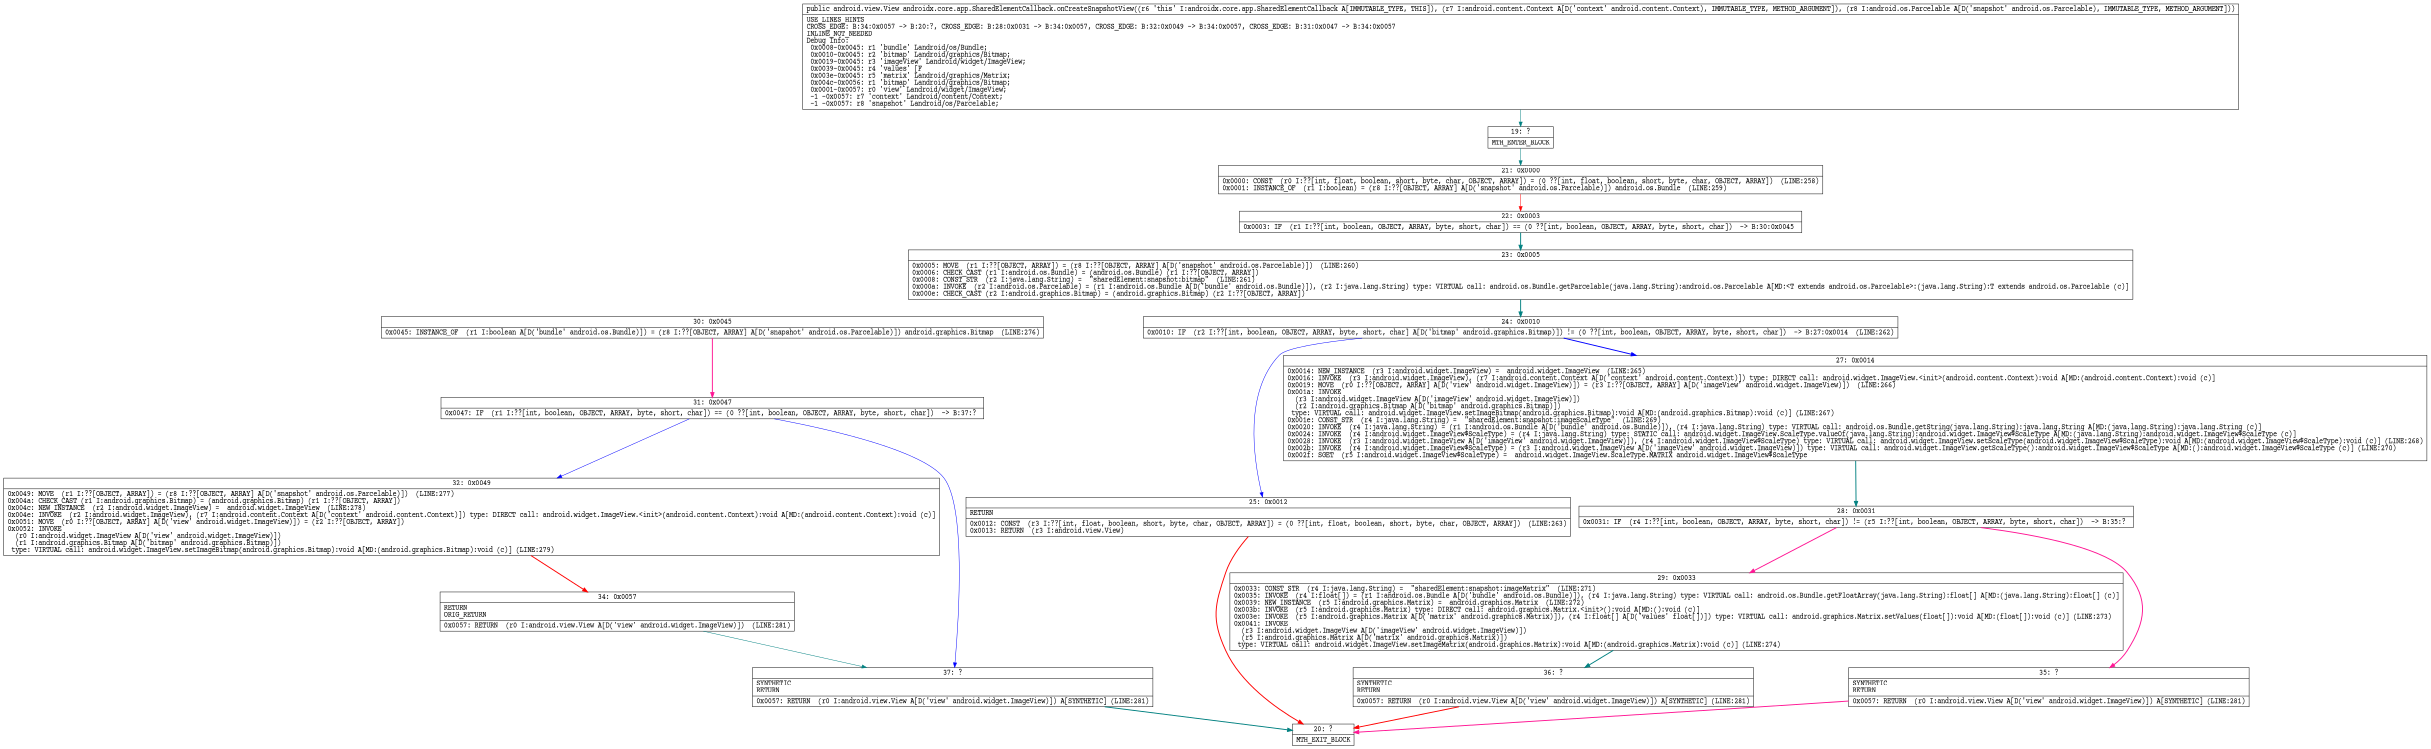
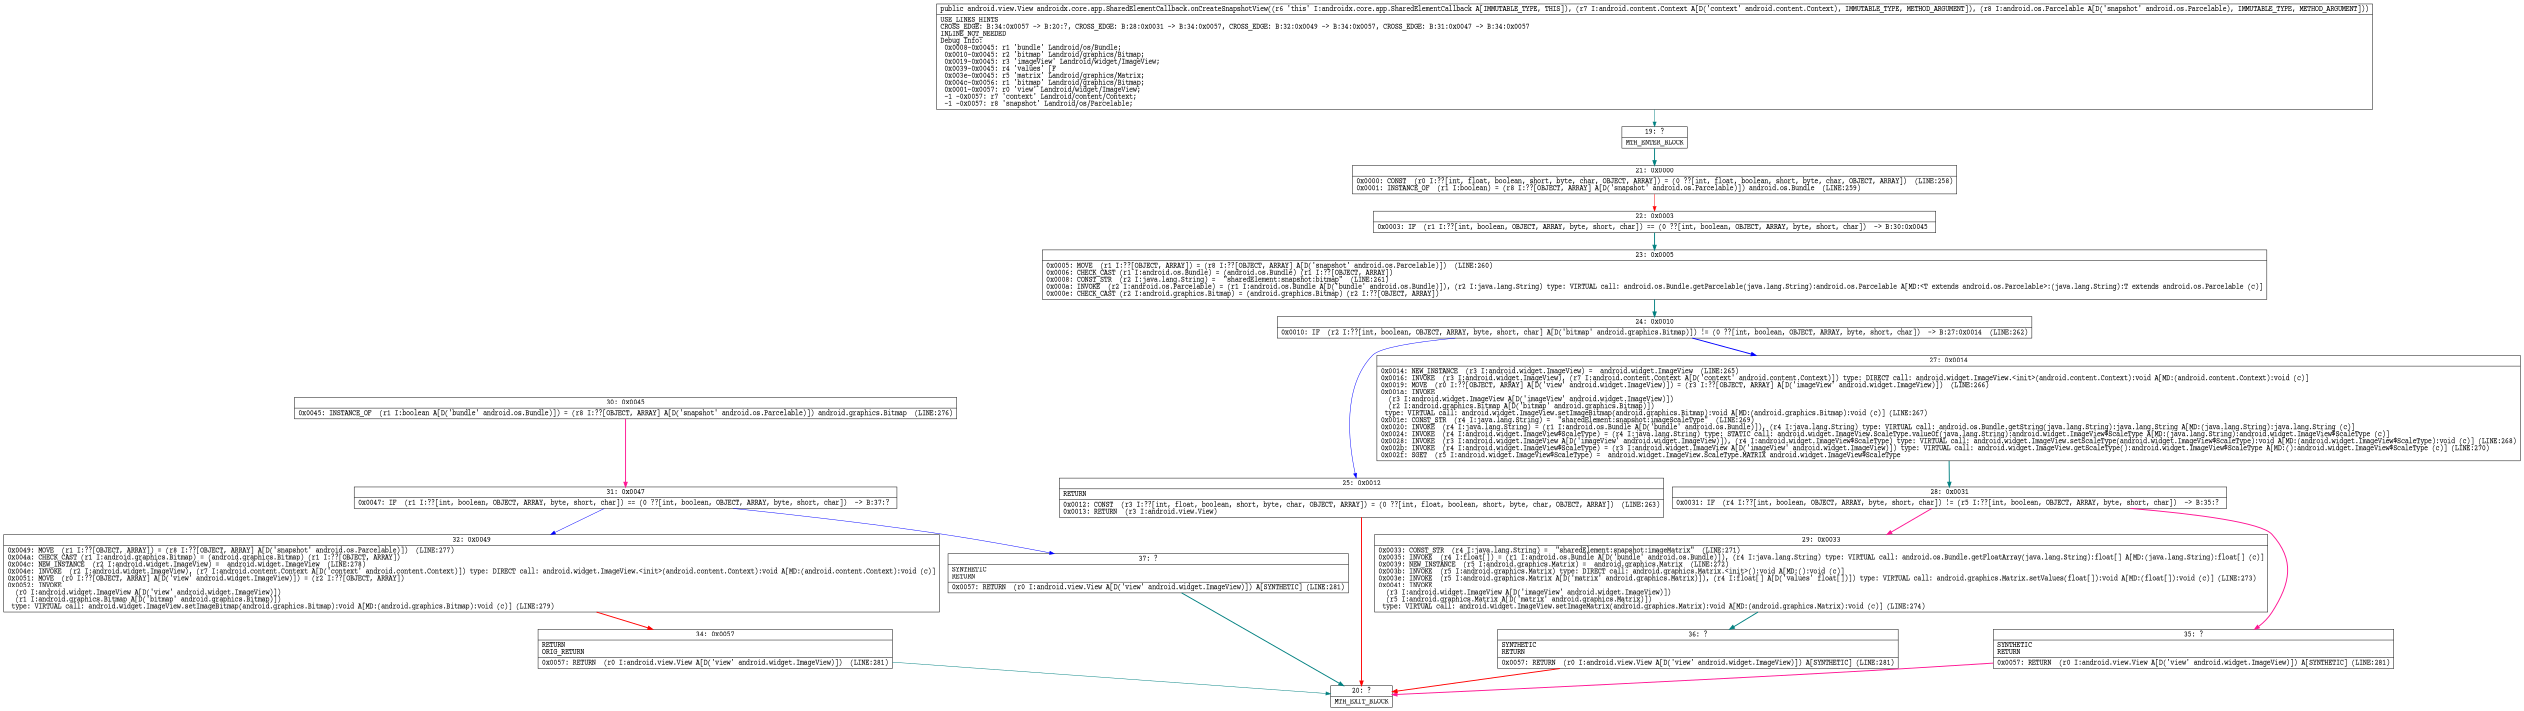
  digraph {
    fontname="Courier Prime"
    node [fontname="Courier Prime" shape=record]
    edge [color=teal fontname="Courier Prime" style=bold]
    n1 [label="{19\:\ ?|MTH_ENTER_BLOCK\l}"]
    n2 [label="{21\:\ 0x0000|0x0000: CONST  (r0 I:??[int, float, boolean, short, byte, char, OBJECT, ARRAY]) = (0 ??[int, float, boolean, short, byte, char, OBJECT, ARRAY])  (LINE:258)\l0x0001: INSTANCE_OF  (r1 I:boolean) = (r8 I:??[OBJECT, ARRAY] A[D('snapshot' android.os.Parcelable)]) android.os.Bundle  (LINE:259)\l}"]
    n3 [label="{22\:\ 0x0003|0x0003: IF  (r1 I:??[int, boolean, OBJECT, ARRAY, byte, short, char]) == (0 ??[int, boolean, OBJECT, ARRAY, byte, short, char])  \-\> B:30:0x0045 \l}"]
    n4 [label="{23\:\ 0x0005|0x0005: MOVE  (r1 I:??[OBJECT, ARRAY]) = (r8 I:??[OBJECT, ARRAY] A[D('snapshot' android.os.Parcelable)])  (LINE:260)\l0x0006: CHECK_CAST (r1 I:android.os.Bundle) = (android.os.Bundle) (r1 I:??[OBJECT, ARRAY]) \l0x0008: CONST_STR  (r2 I:java.lang.String) =  \"sharedElement:snapshot:bitmap\"  (LINE:261)\l0x000a: INVOKE  (r2 I:android.os.Parcelable) = (r1 I:android.os.Bundle A[D('bundle' android.os.Bundle)]), (r2 I:java.lang.String) type: VIRTUAL call: android.os.Bundle.getParcelable(java.lang.String):android.os.Parcelable A[MD:\<T extends android.os.Parcelable\>:(java.lang.String):T extends android.os.Parcelable (c)]\l0x000e: CHECK_CAST (r2 I:android.graphics.Bitmap) = (android.graphics.Bitmap) (r2 I:??[OBJECT, ARRAY]) \l}"]
    n5 [label="{24\:\ 0x0010|0x0010: IF  (r2 I:??[int, boolean, OBJECT, ARRAY, byte, short, char] A[D('bitmap' android.graphics.Bitmap)]) != (0 ??[int, boolean, OBJECT, ARRAY, byte, short, char])  \-\> B:27:0x0014  (LINE:262)\l}"]
    n6 [label="{30\:\ 0x0045|0x0045: INSTANCE_OF  (r1 I:boolean A[D('bundle' android.os.Bundle)]) = (r8 I:??[OBJECT, ARRAY] A[D('snapshot' android.os.Parcelable)]) android.graphics.Bitmap  (LINE:276)\l}"]
    n7 [label="{31\:\ 0x0047|0x0047: IF  (r1 I:??[int, boolean, OBJECT, ARRAY, byte, short, char]) == (0 ??[int, boolean, OBJECT, ARRAY, byte, short, char])  \-\> B:37:? \l}"]
    n8 [label="{25\:\ 0x0012|RETURN\l|0x0012: CONST  (r3 I:??[int, float, boolean, short, byte, char, OBJECT, ARRAY]) = (0 ??[int, float, boolean, short, byte, char, OBJECT, ARRAY])  (LINE:263)\l0x0013: RETURN  (r3 I:android.view.View) \l}"]
    n9 [label="{27\:\ 0x0014|0x0014: NEW_INSTANCE  (r3 I:android.widget.ImageView) =  android.widget.ImageView  (LINE:265)\l0x0016: INVOKE  (r3 I:android.widget.ImageView), (r7 I:android.content.Context A[D('context' android.content.Context)]) type: DIRECT call: android.widget.ImageView.\<init\>(android.content.Context):void A[MD:(android.content.Context):void (c)]\l0x0019: MOVE  (r0 I:??[OBJECT, ARRAY] A[D('view' android.widget.ImageView)]) = (r3 I:??[OBJECT, ARRAY] A[D('imageView' android.widget.ImageView)])  (LINE:266)\l0x001a: INVOKE  \l  (r3 I:android.widget.ImageView A[D('imageView' android.widget.ImageView)])\l  (r2 I:android.graphics.Bitmap A[D('bitmap' android.graphics.Bitmap)])\l type: VIRTUAL call: android.widget.ImageView.setImageBitmap(android.graphics.Bitmap):void A[MD:(android.graphics.Bitmap):void (c)] (LINE:267)\l0x001e: CONST_STR  (r4 I:java.lang.String) =  \"sharedElement:snapshot:imageScaleType\"  (LINE:269)\l0x0020: INVOKE  (r4 I:java.lang.String) = (r1 I:android.os.Bundle A[D('bundle' android.os.Bundle)]), (r4 I:java.lang.String) type: VIRTUAL call: android.os.Bundle.getString(java.lang.String):java.lang.String A[MD:(java.lang.String):java.lang.String (c)]\l0x0024: INVOKE  (r4 I:android.widget.ImageView$ScaleType) = (r4 I:java.lang.String) type: STATIC call: android.widget.ImageView.ScaleType.valueOf(java.lang.String):android.widget.ImageView$ScaleType A[MD:(java.lang.String):android.widget.ImageView$ScaleType (c)]\l0x0028: INVOKE  (r3 I:android.widget.ImageView A[D('imageView' android.widget.ImageView)]), (r4 I:android.widget.ImageView$ScaleType) type: VIRTUAL call: android.widget.ImageView.setScaleType(android.widget.ImageView$ScaleType):void A[MD:(android.widget.ImageView$ScaleType):void (c)] (LINE:268)\l0x002b: INVOKE  (r4 I:android.widget.ImageView$ScaleType) = (r3 I:android.widget.ImageView A[D('imageView' android.widget.ImageView)]) type: VIRTUAL call: android.widget.ImageView.getScaleType():android.widget.ImageView$ScaleType A[MD:():android.widget.ImageView$ScaleType (c)] (LINE:270)\l0x002f: SGET  (r5 I:android.widget.ImageView$ScaleType) =  android.widget.ImageView.ScaleType.MATRIX android.widget.ImageView$ScaleType \l}"]
    n10 [label="{20\:\ ?|MTH_EXIT_BLOCK\l}"]
    n11 [label="{28\:\ 0x0031|0x0031: IF  (r4 I:??[int, boolean, OBJECT, ARRAY, byte, short, char]) != (r5 I:??[int, boolean, OBJECT, ARRAY, byte, short, char])  \-\> B:35:? \l}"]
    n12 [label="{29\:\ 0x0033|0x0033: CONST_STR  (r4 I:java.lang.String) =  \"sharedElement:snapshot:imageMatrix\"  (LINE:271)\l0x0035: INVOKE  (r4 I:float[]) = (r1 I:android.os.Bundle A[D('bundle' android.os.Bundle)]), (r4 I:java.lang.String) type: VIRTUAL call: android.os.Bundle.getFloatArray(java.lang.String):float[] A[MD:(java.lang.String):float[] (c)]\l0x0039: NEW_INSTANCE  (r5 I:android.graphics.Matrix) =  android.graphics.Matrix  (LINE:272)\l0x003b: INVOKE  (r5 I:android.graphics.Matrix) type: DIRECT call: android.graphics.Matrix.\<init\>():void A[MD:():void (c)]\l0x003e: INVOKE  (r5 I:android.graphics.Matrix A[D('matrix' android.graphics.Matrix)]), (r4 I:float[] A[D('values' float[])]) type: VIRTUAL call: android.graphics.Matrix.setValues(float[]):void A[MD:(float[]):void (c)] (LINE:273)\l0x0041: INVOKE  \l  (r3 I:android.widget.ImageView A[D('imageView' android.widget.ImageView)])\l  (r5 I:android.graphics.Matrix A[D('matrix' android.graphics.Matrix)])\l type: VIRTUAL call: android.widget.ImageView.setImageMatrix(android.graphics.Matrix):void A[MD:(android.graphics.Matrix):void (c)] (LINE:274)\l}"]
    n13 [label="{35\:\ ?|SYNTHETIC\lRETURN\l|0x0057: RETURN  (r0 I:android.view.View A[D('view' android.widget.ImageView)]) A[SYNTHETIC] (LINE:281)\l}"]
    n14 [label="{36\:\ ?|SYNTHETIC\lRETURN\l|0x0057: RETURN  (r0 I:android.view.View A[D('view' android.widget.ImageView)]) A[SYNTHETIC] (LINE:281)\l}"]
    n15 [label="{32\:\ 0x0049|0x0049: MOVE  (r1 I:??[OBJECT, ARRAY]) = (r8 I:??[OBJECT, ARRAY] A[D('snapshot' android.os.Parcelable)])  (LINE:277)\l0x004a: CHECK_CAST (r1 I:android.graphics.Bitmap) = (android.graphics.Bitmap) (r1 I:??[OBJECT, ARRAY]) \l0x004c: NEW_INSTANCE  (r2 I:android.widget.ImageView) =  android.widget.ImageView  (LINE:278)\l0x004e: INVOKE  (r2 I:android.widget.ImageView), (r7 I:android.content.Context A[D('context' android.content.Context)]) type: DIRECT call: android.widget.ImageView.\<init\>(android.content.Context):void A[MD:(android.content.Context):void (c)]\l0x0051: MOVE  (r0 I:??[OBJECT, ARRAY] A[D('view' android.widget.ImageView)]) = (r2 I:??[OBJECT, ARRAY]) \l0x0052: INVOKE  \l  (r0 I:android.widget.ImageView A[D('view' android.widget.ImageView)])\l  (r1 I:android.graphics.Bitmap A[D('bitmap' android.graphics.Bitmap)])\l type: VIRTUAL call: android.widget.ImageView.setImageBitmap(android.graphics.Bitmap):void A[MD:(android.graphics.Bitmap):void (c)] (LINE:279)\l}"]
    n16 [label="{37\:\ ?|SYNTHETIC\lRETURN\l|0x0057: RETURN  (r0 I:android.view.View A[D('view' android.widget.ImageView)]) A[SYNTHETIC] (LINE:281)\l}"]
    n17 [label="{34\:\ 0x0057|RETURN\lORIG_RETURN\l|0x0057: RETURN  (r0 I:android.view.View A[D('view' android.widget.ImageView)])  (LINE:281)\l}"]
    n18 [label="{public android.view.View androidx.core.app.SharedElementCallback.onCreateSnapshotView((r6 'this' I:androidx.core.app.SharedElementCallback A[IMMUTABLE_TYPE, THIS]), (r7 I:android.content.Context A[D('context' android.content.Context), IMMUTABLE_TYPE, METHOD_ARGUMENT]), (r8 I:android.os.Parcelable A[D('snapshot' android.os.Parcelable), IMMUTABLE_TYPE, METHOD_ARGUMENT]))  | USE_LINES_HINTS\lCROSS_EDGE: B:34:0x0057 \-\> B:20:?, CROSS_EDGE: B:28:0x0031 \-\> B:34:0x0057, CROSS_EDGE: B:32:0x0049 \-\> B:34:0x0057, CROSS_EDGE: B:31:0x0047 \-\> B:34:0x0057\lINLINE_NOT_NEEDED\lDebug Info:\l  0x0008\-0x0045: r1 'bundle' Landroid\/os\/Bundle;\l  0x0010\-0x0045: r2 'bitmap' Landroid\/graphics\/Bitmap;\l  0x0019\-0x0045: r3 'imageView' Landroid\/widget\/ImageView;\l  0x0039\-0x0045: r4 'values' [F\l  0x003e\-0x0045: r5 'matrix' Landroid\/graphics\/Matrix;\l  0x004c\-0x0056: r1 'bitmap' Landroid\/graphics\/Bitmap;\l  0x0001\-0x0057: r0 'view' Landroid\/widget\/ImageView;\l  \-1 \-0x0057: r7 'context' Landroid\/content\/Context;\l  \-1 \-0x0057: r8 'snapshot' Landroid\/os\/Parcelable;\l}"]
-   n1 -> n2 [style=solid]
+   n1 -> n2
    n2 -> n3 [color=red style=solid]
    n3 -> n4
    n4 -> n5
    n5 -> n8 [color=blue style=solid]
    n5 -> n9 [color=blue]
    n6 -> n7 [color=deeppink]
    n7 -> n15 [color=blue style=solid]
    n7 -> n16 [color=blue style=solid]
    n8 -> n10 [color=red]
    n9 -> n11
    n11 -> n12 [color=deeppink]
    n11 -> n13 [color=deeppink]
    n12 -> n14
    n13 -> n10 [color=deeppink]
    n14 -> n10 [color=red]
    n15 -> n17 [color=red]
    n16 -> n10
-   n17 -> n16 [style=solid]
+   n17 -> n10 [style=solid]
    n18 -> n1 [style=solid]
  }
